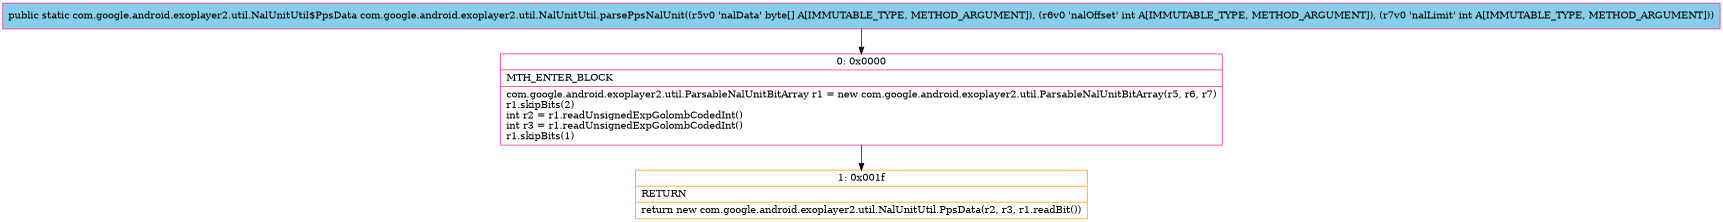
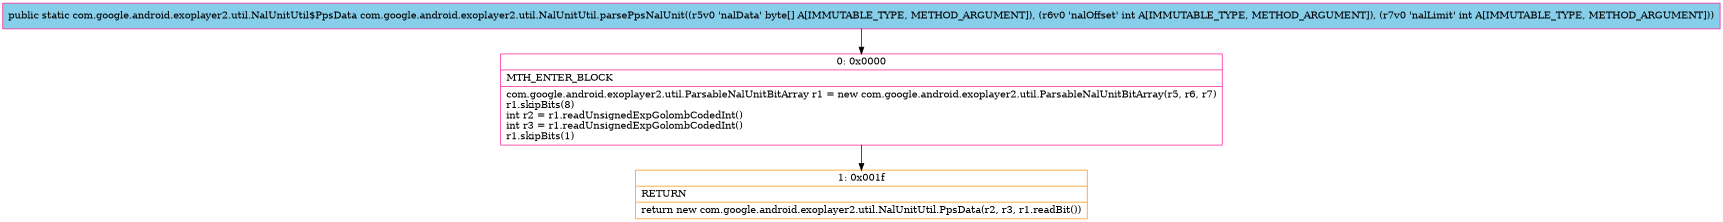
  digraph {
    node [shape=record style=filled fillcolor=white color=deeppink]
-   n1 [label="{0\:\ 0x0000|MTH_ENTER_BLOCK\l|com.google.android.exoplayer2.util.ParsableNalUnitBitArray r1 = new com.google.android.exoplayer2.util.ParsableNalUnitBitArray(r5, r6, r7)\lr1.skipBits(2)\lint r2 = r1.readUnsignedExpGolombCodedInt()\lint r3 = r1.readUnsignedExpGolombCodedInt()\lr1.skipBits(1)\l}"]
+   n1 [label="{0\:\ 0x0000|MTH_ENTER_BLOCK\l|com.google.android.exoplayer2.util.ParsableNalUnitBitArray r1 = new com.google.android.exoplayer2.util.ParsableNalUnitBitArray(r5, r6, r7)\lr1.skipBits(8)\lint r2 = r1.readUnsignedExpGolombCodedInt()\lint r3 = r1.readUnsignedExpGolombCodedInt()\lr1.skipBits(1)\l}"]
    n2 [label="{1\:\ 0x001f|RETURN\l|return new com.google.android.exoplayer2.util.NalUnitUtil.PpsData(r2, r3, r1.readBit())\l}" color=darkorange]
    n3 [label="{public static com.google.android.exoplayer2.util.NalUnitUtil$PpsData com.google.android.exoplayer2.util.NalUnitUtil.parsePpsNalUnit((r5v0 'nalData' byte[] A[IMMUTABLE_TYPE, METHOD_ARGUMENT]), (r6v0 'nalOffset' int A[IMMUTABLE_TYPE, METHOD_ARGUMENT]), (r7v0 'nalLimit' int A[IMMUTABLE_TYPE, METHOD_ARGUMENT])) }" fillcolor=skyblue]
    n1 -> n2
    n3 -> n1
  }
